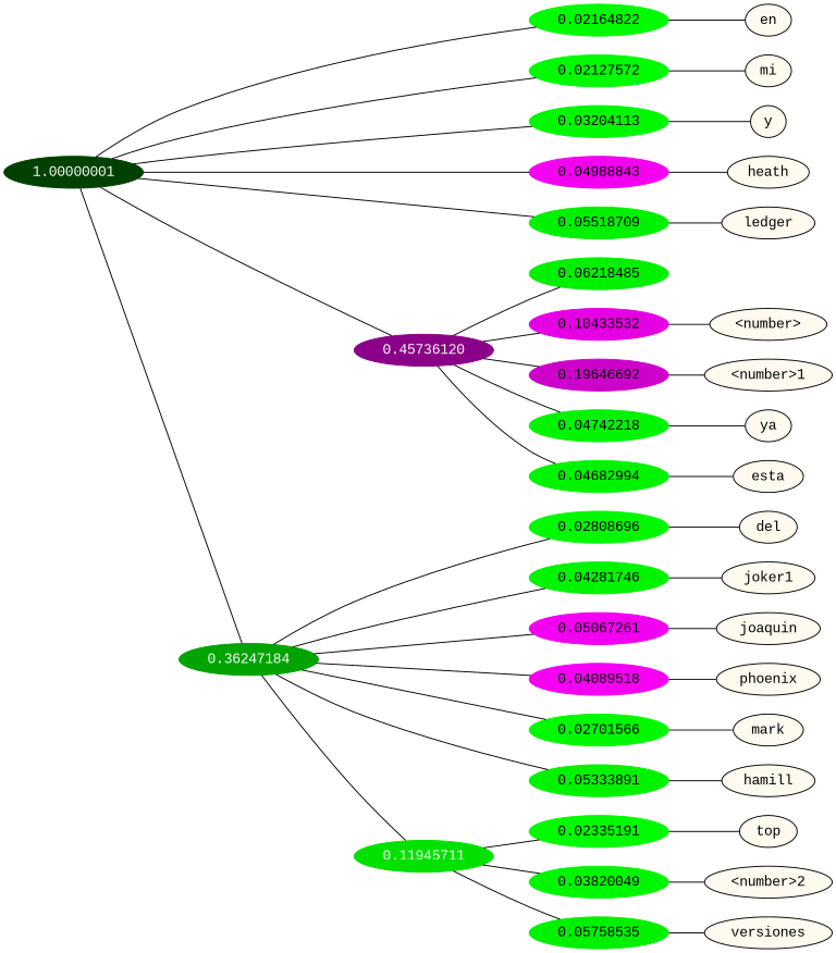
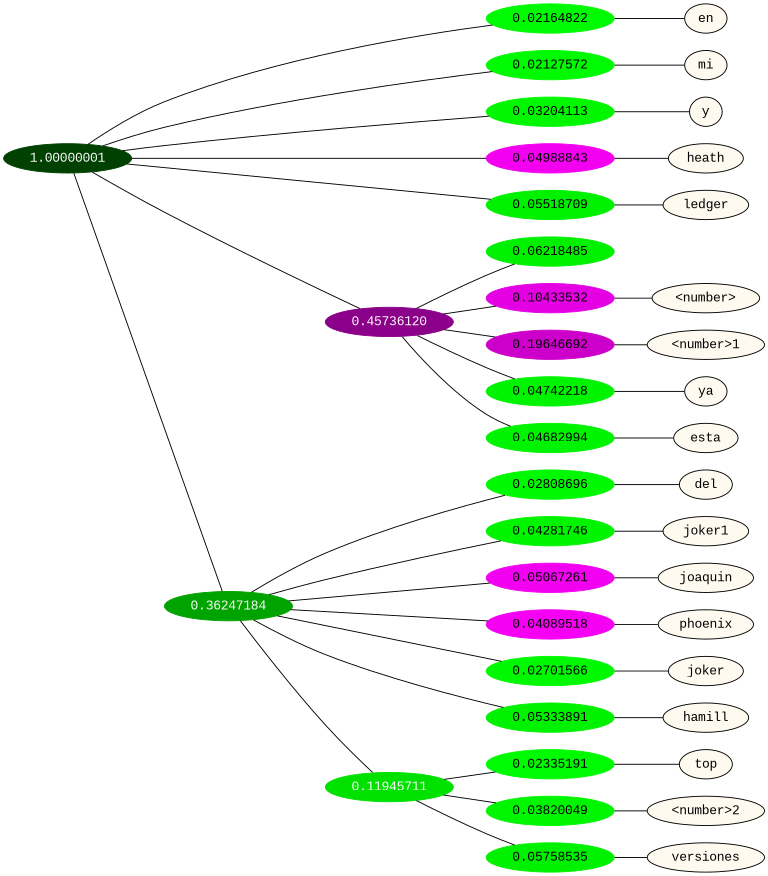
  graph {
    fontname="Liberation Mono"
    rankdir=LR
    node [color=black fontname="Liberation Mono" format=png nodesep=0.001 ordering=out overlap_scaling=0.01 ranksep=0.001 style=filled fontcolor=black]
    edge [fontname="Liberation Mono"]
    n1 [fillcolor=floralwhite height=0.15 label="\<number\>" style="filled,solid" width=0.15 fontcolor=""]
    n2 [fillcolor=floralwhite height=0.15 label="\<number\>1" style="filled,solid" width=0.15 fontcolor=""]
    n3 [fillcolor=floralwhite height=0.15 label=ya style="filled,solid" width=0.15 fontcolor=""]
    n4 [fillcolor=floralwhite height=0.15 label=esta style="filled,solid" width=0.15 fontcolor=""]
    n5 [fillcolor=floralwhite height=0.15 label=en style="filled,solid" width=0.15 fontcolor=""]
    n6 [fillcolor=floralwhite height=0.15 label=mi style="filled,solid" width=0.15 fontcolor=""]
    n7 [fillcolor=floralwhite height=0.15 label=top style="filled,solid" width=0.15 fontcolor=""]
    n8 [fillcolor=floralwhite height=0.15 label="\<number\>2" style="filled,solid" width=0.15 fontcolor=""]
    n9 [fillcolor=floralwhite height=0.15 label=versiones style="filled,solid" width=0.15 fontcolor=""]
    n10 [fillcolor=floralwhite height=0.15 label=del style="filled,solid" width=0.15 fontcolor=""]
    n11 [fillcolor=floralwhite height=0.15 label=joker1 style="filled,solid" width=0.15 fontcolor=""]
    n12 [fillcolor=floralwhite height=0.15 label=joaquin style="filled,solid" width=0.15 fontcolor=""]
    n13 [fillcolor=floralwhite height=0.15 label=phoenix style="filled,solid" width=0.15 fontcolor=""]
-   n14 [fillcolor=floralwhite height=0.15 label=mark style="filled,solid" width=0.15 fontcolor=""]
+   n14 [fillcolor=floralwhite height=0.15 label=joker style="filled,solid" width=0.15 fontcolor=""]
    n15 [fillcolor=floralwhite height=0.15 label=hamill style="filled,solid" width=0.15 fontcolor=""]
    n16 [fillcolor=floralwhite height=0.15 label=y style="filled,solid" width=0.15 fontcolor=""]
    n17 [fillcolor=floralwhite height=0.15 label=heath style="filled,solid" width=0.15 fontcolor=""]
    n18 [fillcolor=floralwhite height=0.15 label=ledger style="filled,solid" width=0.15 fontcolor=""]
    n19 [color="0.334 1.000 0.938" height=0.15 label=0.06218485 width=0.15]
    n20 [color="0.835 1.000 0.896" height=0.15 label=0.10433532 width=0.15]
    n21 [color="0.835 1.000 0.804" height=0.15 label=0.19646692 width=0.15]
    n22 [color="0.334 1.000 0.953" height=0.15 label=0.04742218 width=0.15]
    n23 [color="0.334 1.000 0.953" height=0.15 label=0.04682994 width=0.15]
    n24 [color="0.334 1.000 0.978" height=0.15 label=0.02164822 width=0.15]
    n25 [color="0.334 1.000 0.979" height=0.15 label=0.02127572 width=0.15]
    n26 [color="0.334 1.000 0.977" height=0.15 label=0.02335191 width=0.15]
    n27 [color="0.334 1.000 0.962" height=0.15 label=0.03820049 width=0.15]
    n28 [color="0.334 1.000 0.942" height=0.15 label=0.05758535 width=0.15]
    n29 [color="0.334 1.000 0.972" height=0.15 label=0.02808696 width=0.15]
    n30 [color="0.334 1.000 0.957" height=0.15 label=0.04281746 width=0.15]
    n31 [color="0.835 1.000 0.949" height=0.15 label=0.05067261 width=0.15]
    n32 [color="0.835 1.000 0.959" height=0.15 label=0.04089518 width=0.15]
    n33 [color="0.334 1.000 0.973" height=0.15 label=0.02701566 width=0.15]
    n34 [color="0.334 1.000 0.947" height=0.15 label=0.05333891 width=0.15]
    n35 [color="0.334 1.000 0.968" height=0.15 label=0.03204113 width=0.15]
    n36 [color="0.835 1.000 0.950" height=0.15 label=0.04988843 width=0.15]
    n37 [color="0.334 1.000 0.945" height=0.15 label=0.05518709 width=0.15]
    n38 [color="0.334 1.000 0.250" fontcolor=grey99 height=0.15 label=1.00000001 width=0.15]
    n39 [color="0.835 1.000 0.543" fontcolor=grey99 height=0.15 label=0.45736120 width=0.15]
    n40 [color="0.334 1.000 0.638" fontcolor=grey99 height=0.15 label=0.36247184 width=0.15]
    n41 [color="0.334 1.000 0.881" fontcolor=grey99 height=0.15 label=0.11945711 width=0.15]
    subgraph sub_1 {
      rank=same
      n1
      n2
      n3
      n4
      n5
      n6
      n7
      n8
      n9
      n10
      n11
      n12
      n13
      n14
      n15
      n16
      n17
      n18
    }
    subgraph sub_2 {
      rank=same
      n19
      n20
      n21
      n22
      n23
      n24
      n25
      n26
      n27
      n28
      n29
      n30
      n31
      n32
      n33
      n34
      n35
      n36
      n37
    }
    n20 -- n1
    n21 -- n2
    n22 -- n3
    n23 -- n4
    n24 -- n5
    n25 -- n6
    n26 -- n7
    n27 -- n8
    n28 -- n9
    n29 -- n10
    n30 -- n11
    n31 -- n12
    n32 -- n13
    n33 -- n14
    n34 -- n15
    n35 -- n16
    n36 -- n17
    n37 -- n18
    n38 -- n24
    n38 -- n25
    n38 -- n35
    n38 -- n36
    n38 -- n37
    n38 -- n39
    n38 -- n40
    n39 -- n19
    n39 -- n20
    n39 -- n21
    n39 -- n22
    n39 -- n23
    n40 -- n29
    n40 -- n30
    n40 -- n31
    n40 -- n32
    n40 -- n33
    n40 -- n34
    n40 -- n41
    n41 -- n26
    n41 -- n27
    n41 -- n28
  }
